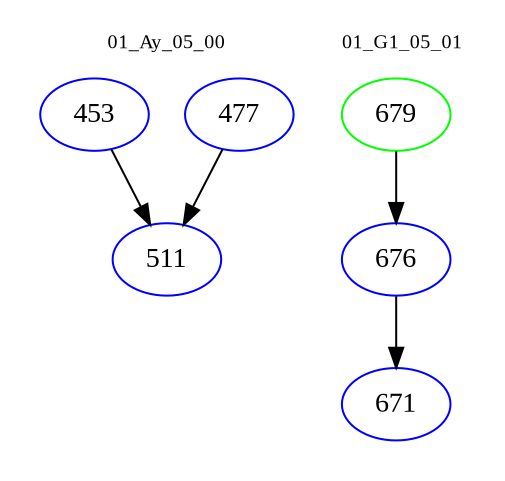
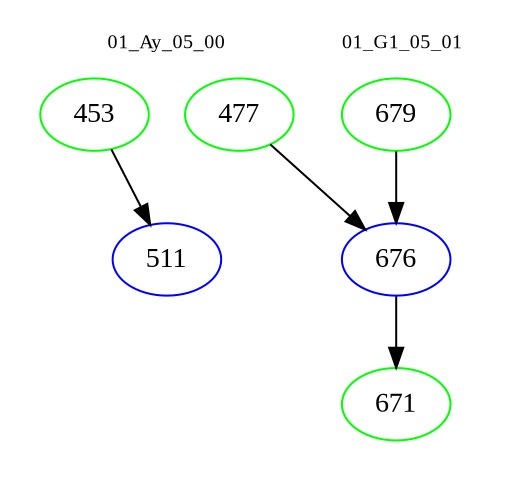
  digraph {
    fontname="Liberation Serif"
    node [color=blue fontname="Liberation Serif"]
    edge [color=black fontname="Liberation Serif"]
-   n1 [label=477]
+   n1 [color=green label=477]
    n2 [label=511]
-   n3 [label=453]
+   n3 [color=green label=453]
    n4 [color=green label=679]
    n5 [label=676]
-   n6 [label=671]
+   n6 [color=green label=671]
    subgraph cluster_1 {
      color=white
      fontsize=10
      label="01_Ay_05_00"
      n1
      n2
      n3
    }
    subgraph cluster_2 {
      color=white
      fontsize=10
      label="01_G1_05_01"
      n4
      n5
      n6
    }
-   n1 -> n2
+   n1 -> n5
    n3 -> n2
    n4 -> n5
    n5 -> n6
  }
